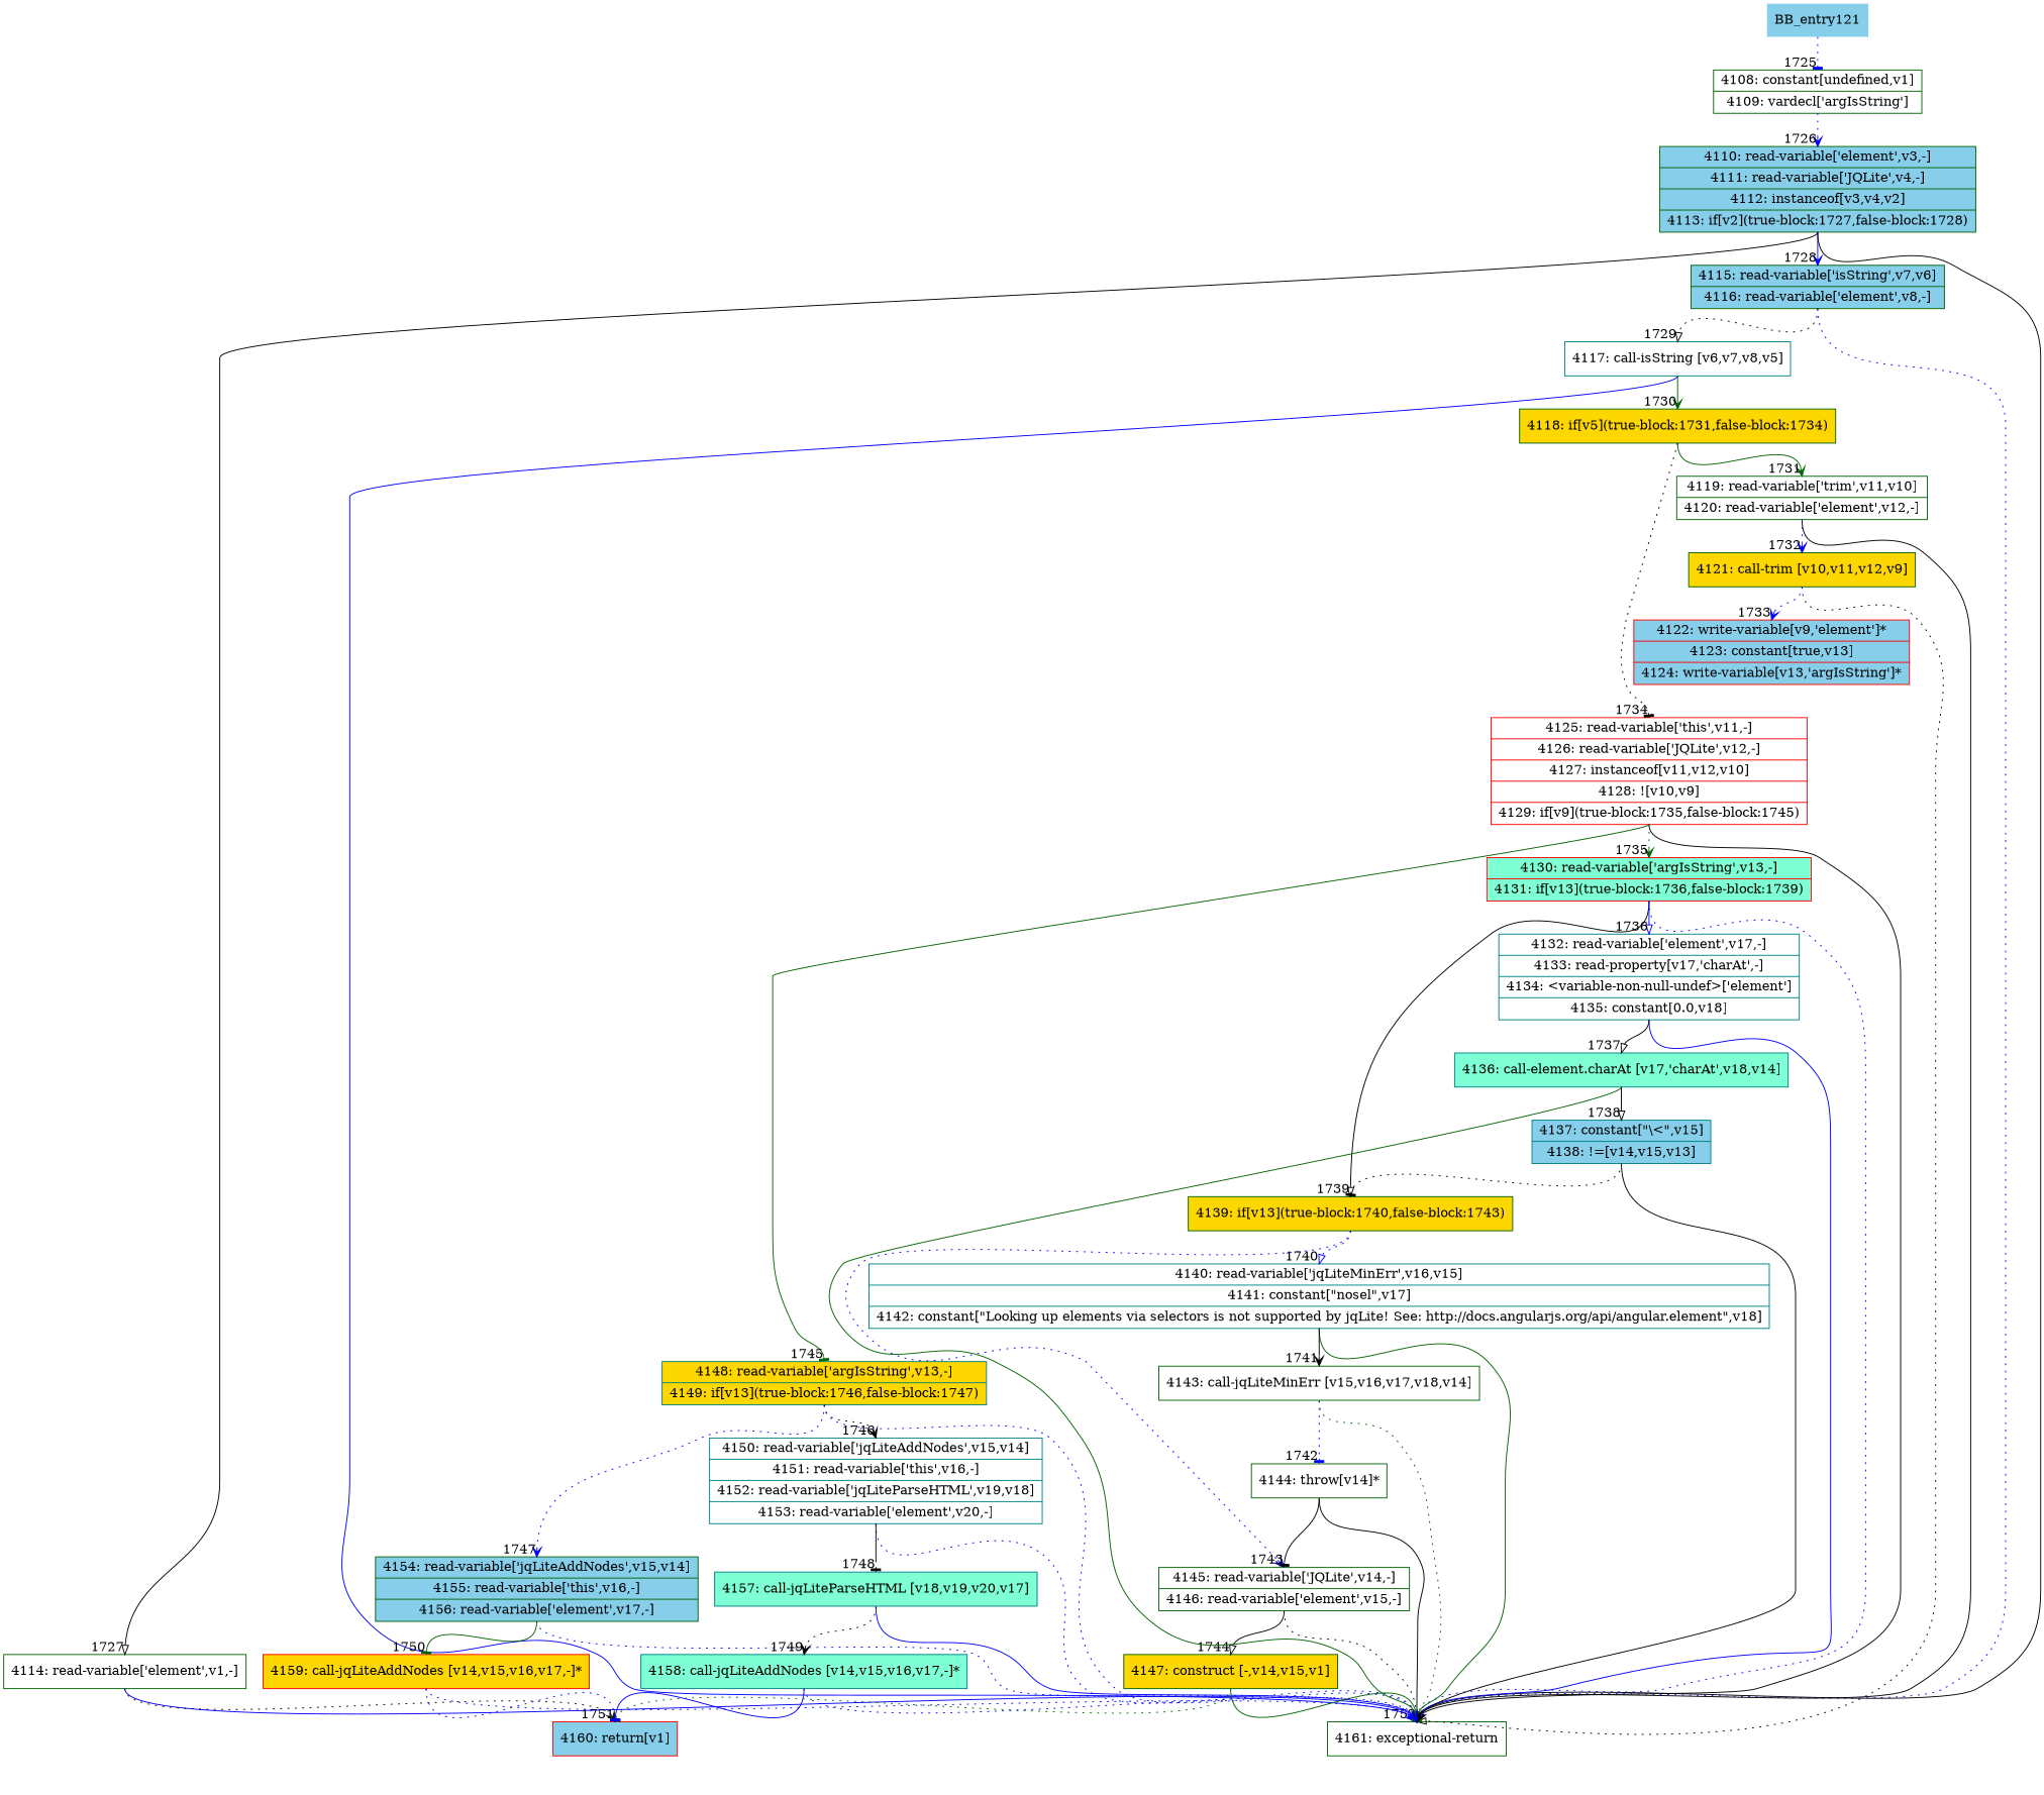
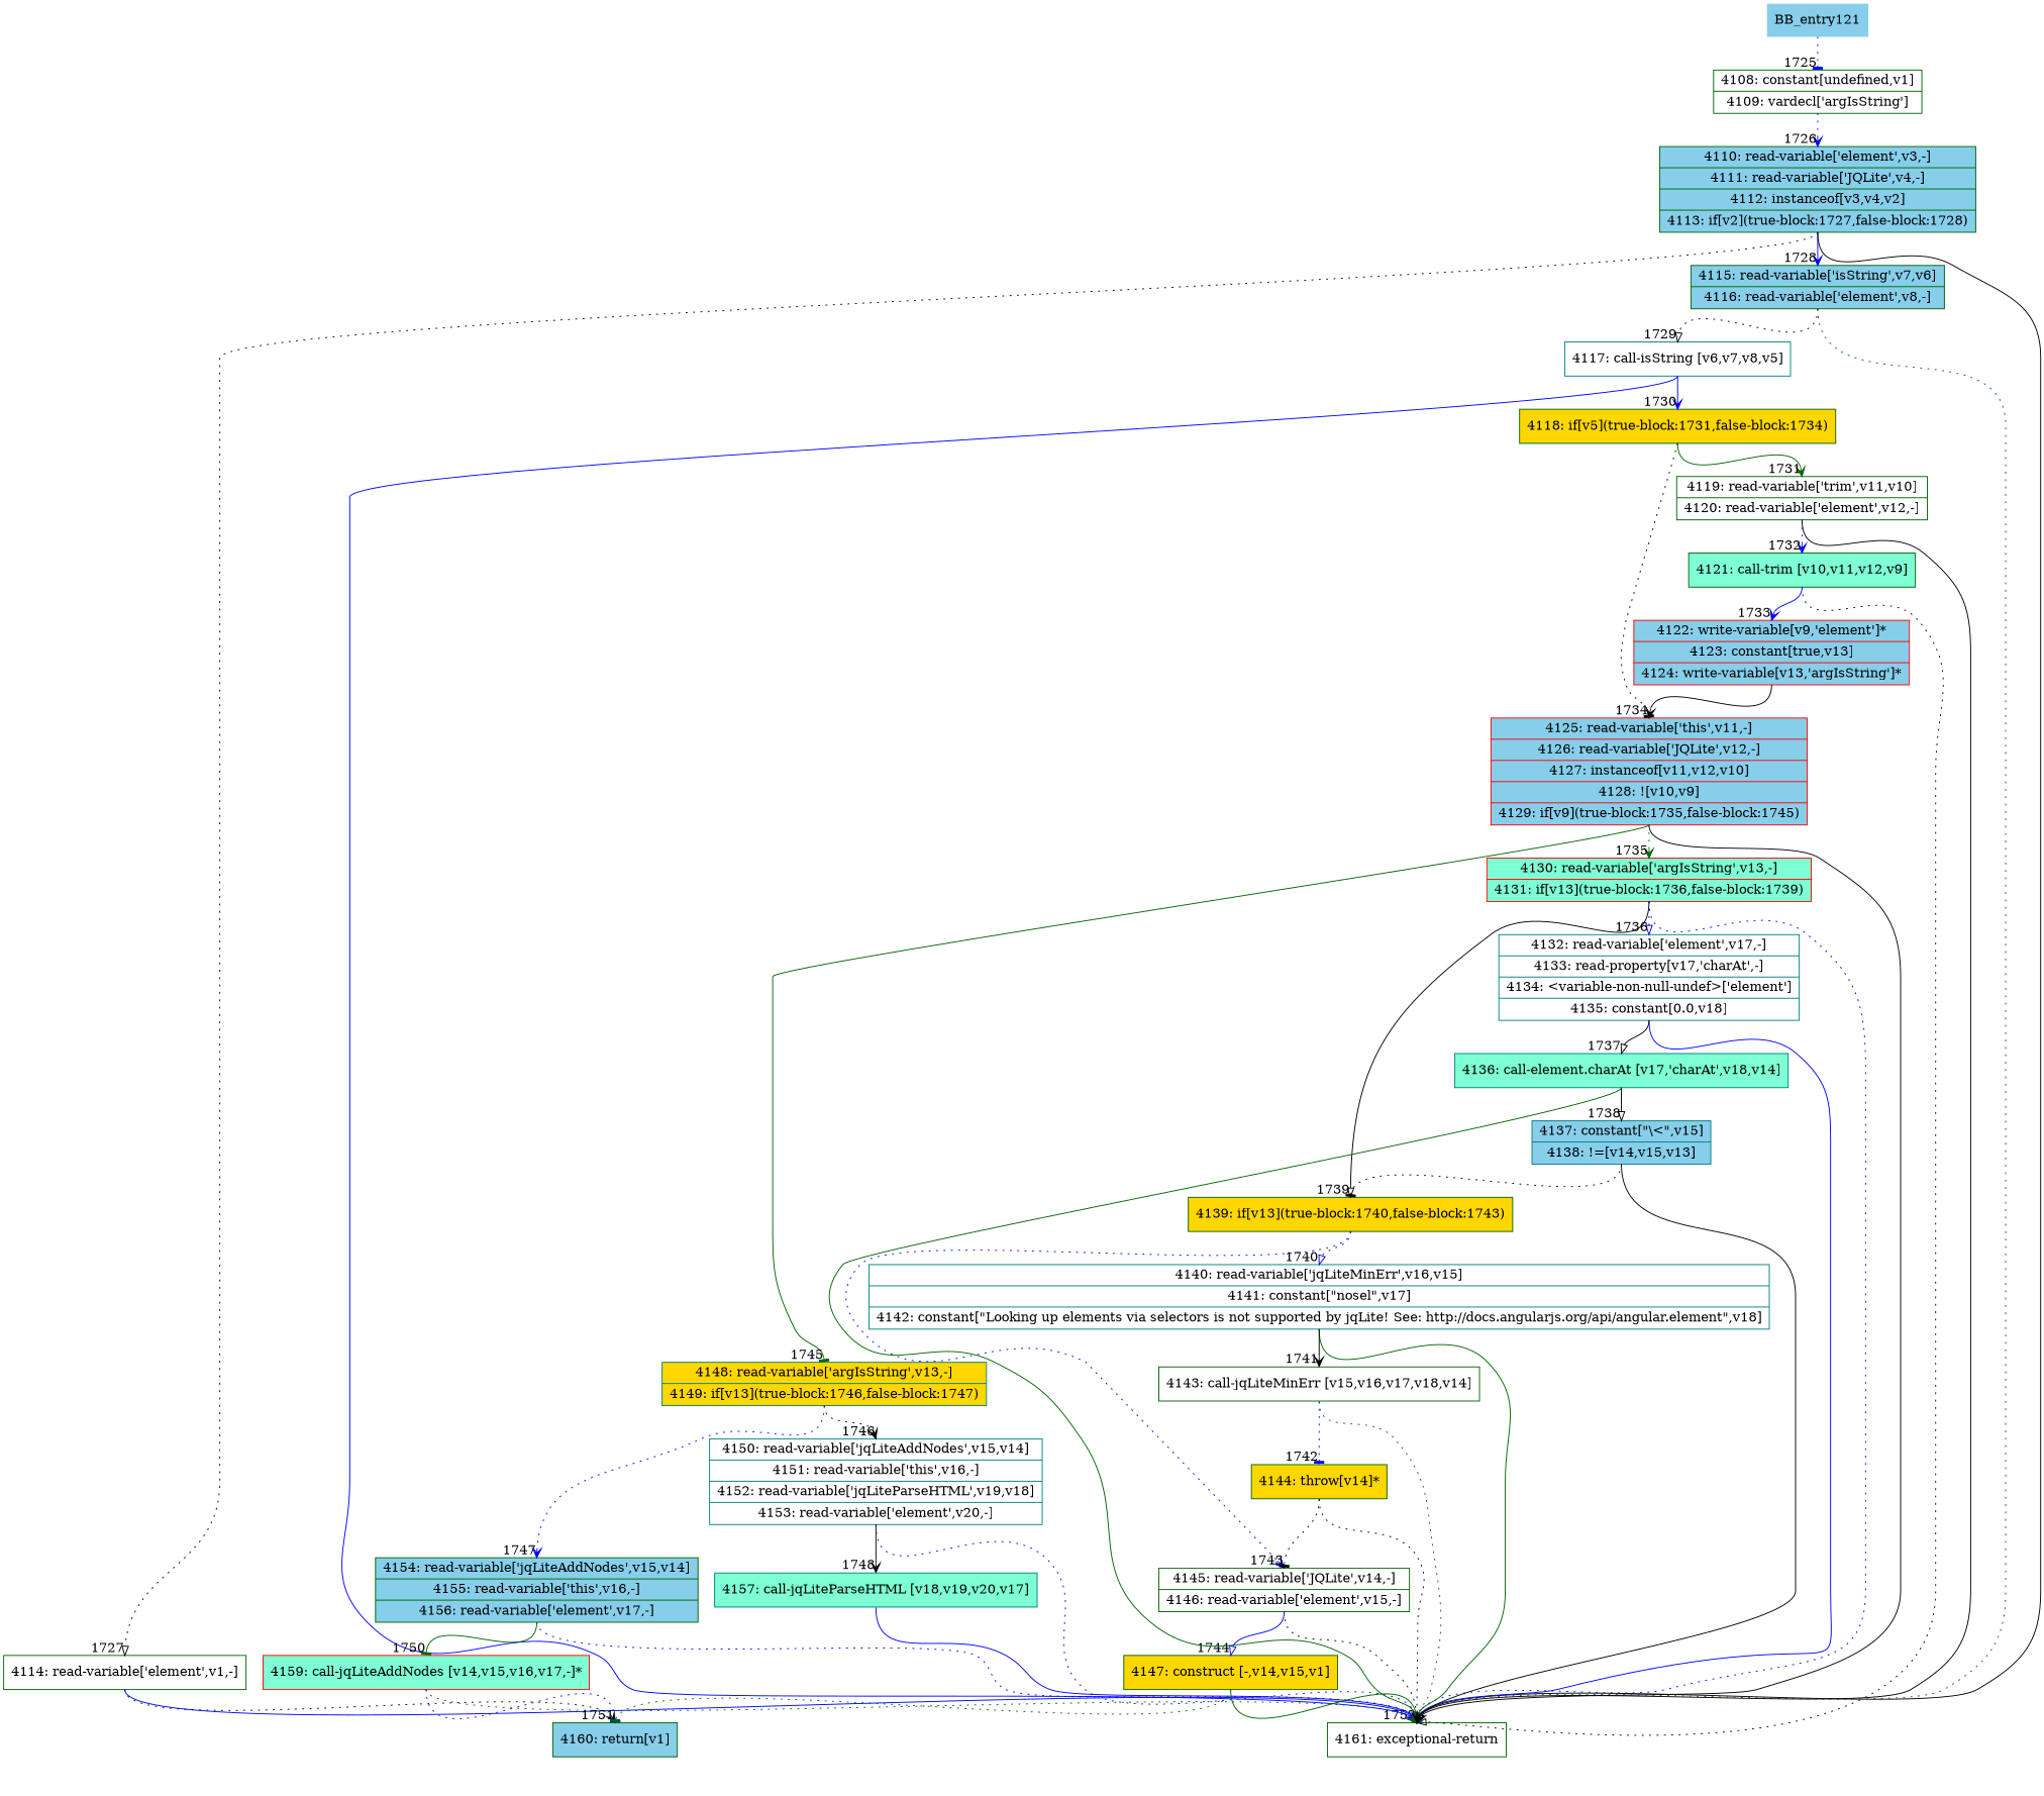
  digraph {
    rankdir=TD
    node [color=darkgreen fillcolor=white shape=record style=filled]
    edge [arrowhead=vee color=blue headport=n style=solid tailport=s]
    n1 [color=teal fillcolor=skyblue label=BB_entry121 shape=none]
    n2 [label="{4108: constant[undefined,v1]|4109: vardecl['argIsString']}"]
    n3 [fillcolor=skyblue label="{4110: read-variable['element',v3,-]|4111: read-variable['JQLite',v4,-]|4112: instanceof[v3,v4,v2]|4113: if[v2](true-block:1727,false-block:1728)}"]
    n4 [label="{4114: read-variable['element',v1,-]}"]
    n5 [fillcolor=skyblue label="{4115: read-variable['isString',v7,v6]|4116: read-variable['element',v8,-]}"]
    n6 [label="{4161: exceptional-return}"]
-   n7 [color=red fillcolor=skyblue label="{4160: return[v1]}"]
+   n7 [fillcolor=skyblue label="{4160: return[v1]}"]
    n8 [color=teal label="{4117: call-isString [v6,v7,v8,v5]}"]
    n9 [fillcolor=gold label="{4118: if[v5](true-block:1731,false-block:1734)}"]
    n10 [label="{4119: read-variable['trim',v11,v10]|4120: read-variable['element',v12,-]}"]
-   n11 [color=red label="{4125: read-variable['this',v11,-]|4126: read-variable['JQLite',v12,-]|4127: instanceof[v11,v12,v10]|4128: ![v10,v9]|4129: if[v9](true-block:1735,false-block:1745)}"]
-   n12 [fillcolor=gold label="{4121: call-trim [v10,v11,v12,v9]}"]
+   n11 [color=red fillcolor=skyblue label="{4125: read-variable['this',v11,-]|4126: read-variable['JQLite',v12,-]|4127: instanceof[v11,v12,v10]|4128: ![v10,v9]|4129: if[v9](true-block:1735,false-block:1745)}"]
+   n12 [fillcolor=aquamarine label="{4121: call-trim [v10,v11,v12,v9]}"]
    n13 [color=red fillcolor=aquamarine label="{4130: read-variable['argIsString',v13,-]|4131: if[v13](true-block:1736,false-block:1739)}"]
    n14 [color=teal fillcolor=gold label="{4148: read-variable['argIsString',v13,-]|4149: if[v13](true-block:1746,false-block:1747)}"]
    n15 [color=red fillcolor=skyblue label="{4122: write-variable[v9,'element']*|4123: constant[true,v13]|4124: write-variable[v13,'argIsString']*}"]
    n16 [fillcolor=gold label="{4139: if[v13](true-block:1740,false-block:1743)}"]
    n17 [color=teal label="{4132: read-variable['element',v17,-]|4133: read-property[v17,'charAt',-]|4134: \<variable-non-null-undef\>['element']|4135: constant[0.0,v18]}"]
    n18 [color=teal label="{4150: read-variable['jqLiteAddNodes',v15,v14]|4151: read-variable['this',v16,-]|4152: read-variable['jqLiteParseHTML',v19,v18]|4153: read-variable['element',v20,-]}"]
    n19 [fillcolor=skyblue label="{4154: read-variable['jqLiteAddNodes',v15,v14]|4155: read-variable['this',v16,-]|4156: read-variable['element',v17,-]}"]
    n20 [color=teal label="{4140: read-variable['jqLiteMinErr',v16,v15]|4141: constant[\"nosel\",v17]|4142: constant[\"Looking up elements via selectors is not supported by jqLite! See: http://docs.angularjs.org/api/angular.element\",v18]}"]
    n21 [label="{4145: read-variable['JQLite',v14,-]|4146: read-variable['element',v15,-]}"]
    n22 [color=teal fillcolor=aquamarine label="{4136: call-element.charAt [v17,'charAt',v18,v14]}"]
    n23 [color=teal fillcolor=aquamarine label="{4157: call-jqLiteParseHTML [v18,v19,v20,v17]}"]
-   n24 [color=red fillcolor=gold label="{4159: call-jqLiteAddNodes [v14,v15,v16,v17,-]*}"]
+   n24 [color=red fillcolor=aquamarine label="{4159: call-jqLiteAddNodes [v14,v15,v16,v17,-]*}"]
    n25 [label="{4143: call-jqLiteMinErr [v15,v16,v17,v18,v14]}"]
    n26 [fillcolor=gold label="{4147: construct [-,v14,v15,v1]}"]
    n27 [color=teal fillcolor=skyblue label="{4137: constant[\"\\\<\",v15]|4138: !=[v14,v15,v13]}"]
-   n28 [label="{4144: throw[v14]*}"]
-   n29 [color=teal fillcolor=aquamarine label="{4158: call-jqLiteAddNodes [v14,v15,v16,v17,-]*}"]
+   n28 [fillcolor=gold label="{4144: throw[v14]*}"]
    n1 -> n2 [arrowhead=tee headlabel="    1725" style=dotted]
    n2 -> n3 [headlabel="      1726" style=dotted]
-   n3 -> n4 [arrowhead=onormal color=black headlabel="      1727"]
+   n3 -> n4 [arrowhead=onormal color=black headlabel="      1727" style=dotted]
    n3 -> n5 [headlabel="      1728"]
    n3 -> n6 [arrowhead=onormal color=black headlabel="      1752"]
    n4 -> n6
    n4 -> n7 [color=black headlabel="      1751" style=dotted]
-   n5 -> n6 [style=dotted]
+   n5 -> n6 [color=darkgreen style=dotted]
    n5 -> n8 [arrowhead=onormal color=black headlabel="      1729" style=dotted]
    n8 -> n6
-   n8 -> n9 [color=darkgreen headlabel="      1730"]
+   n8 -> n9 [headlabel="      1730"]
    n9 -> n10 [color=darkgreen headlabel="      1731"]
    n9 -> n11 [arrowhead=tee color=black headlabel="      1734" style=dotted]
    n10 -> n6 [arrowhead=onormal color=black]
    n10 -> n12 [headlabel="      1732" style=dotted]
    n11 -> n6 [arrowhead=onormal color=black]
    n11 -> n13 [color=darkgreen headlabel="      1735" style=dotted]
    n11 -> n14 [arrowhead=tee color=darkgreen headlabel="      1745"]
    n12 -> n6 [arrowhead=onormal color=black style=dotted]
-   n12 -> n15 [headlabel="      1733" style=dotted]
+   n12 -> n15 [headlabel="      1733"]
    n13 -> n6 [arrowhead=onormal style=dotted]
    n13 -> n16 [arrowhead=onormal color=black headlabel="      1739"]
-   n13 -> n17 [arrowhead=onormal headlabel="      1736"]
-   n14 -> n6 [arrowhead=tee style=dotted]
+   n13 -> n17 [arrowhead=onormal headlabel="      1736" style=dotted]
    n14 -> n18 [color=black headlabel="      1746" style=dotted]
    n14 -> n19 [headlabel="      1747" style=dotted]
+   n15 -> n11 [color=black]
    n16 -> n20 [arrowhead=onormal headlabel="      1740" style=dotted]
    n16 -> n21 [headlabel="      1743" style=dotted]
-   n17 -> n6
+   n17 -> n6 [arrowhead=tee]
    n17 -> n22 [arrowhead=onormal color=black headlabel="      1737"]
    n18 -> n6 [arrowhead=onormal style=dotted]
-   n18 -> n23 [arrowhead=tee color=black headlabel="      1748"]
+   n18 -> n23 [color=black headlabel="      1748"]
    n19 -> n6 [arrowhead=onormal style=dotted]
    n19 -> n24 [arrowhead=tee color=darkgreen headlabel="      1750"]
    n20 -> n6 [arrowhead=tee color=darkgreen]
    n20 -> n25 [color=black headlabel="      1741"]
    n21 -> n6 [color=black style=dotted]
-   n21 -> n26 [arrowhead=onormal color=black headlabel="      1744"]
+   n21 -> n26 [arrowhead=onormal headlabel="      1744"]
    n22 -> n6 [arrowhead=tee color=darkgreen]
    n22 -> n27 [arrowhead=onormal color=black headlabel="      1738"]
    n23 -> n6
-   n23 -> n29 [color=black headlabel="      1749" style=dotted]
-   n24 -> n6 [style=dotted]
+   n24 -> n6 [color=darkgreen style=dotted]
    n24 -> n7 [arrowhead=tee style=dotted]
    n25 -> n6 [arrowhead=onormal color=darkgreen style=dotted]
    n25 -> n28 [arrowhead=tee headlabel="      1742" style=dotted]
    n26 -> n6 [arrowhead=tee color=darkgreen]
    n26 -> n7 [arrowhead=tee color=darkgreen style=dotted]
    n27 -> n6 [color=black]
    n27 -> n16 [arrowhead=tee color=black style=dotted]
-   n28 -> n6 [color=black]
-   n28 -> n21 [arrowhead=tee color=black]
-   n29 -> n6 [style=dotted]
-   n29 -> n7 [arrowhead=tee]
+   n28 -> n6 [color=black style=dotted]
+   n28 -> n21 [arrowhead=tee color=black style=dotted]
  }
